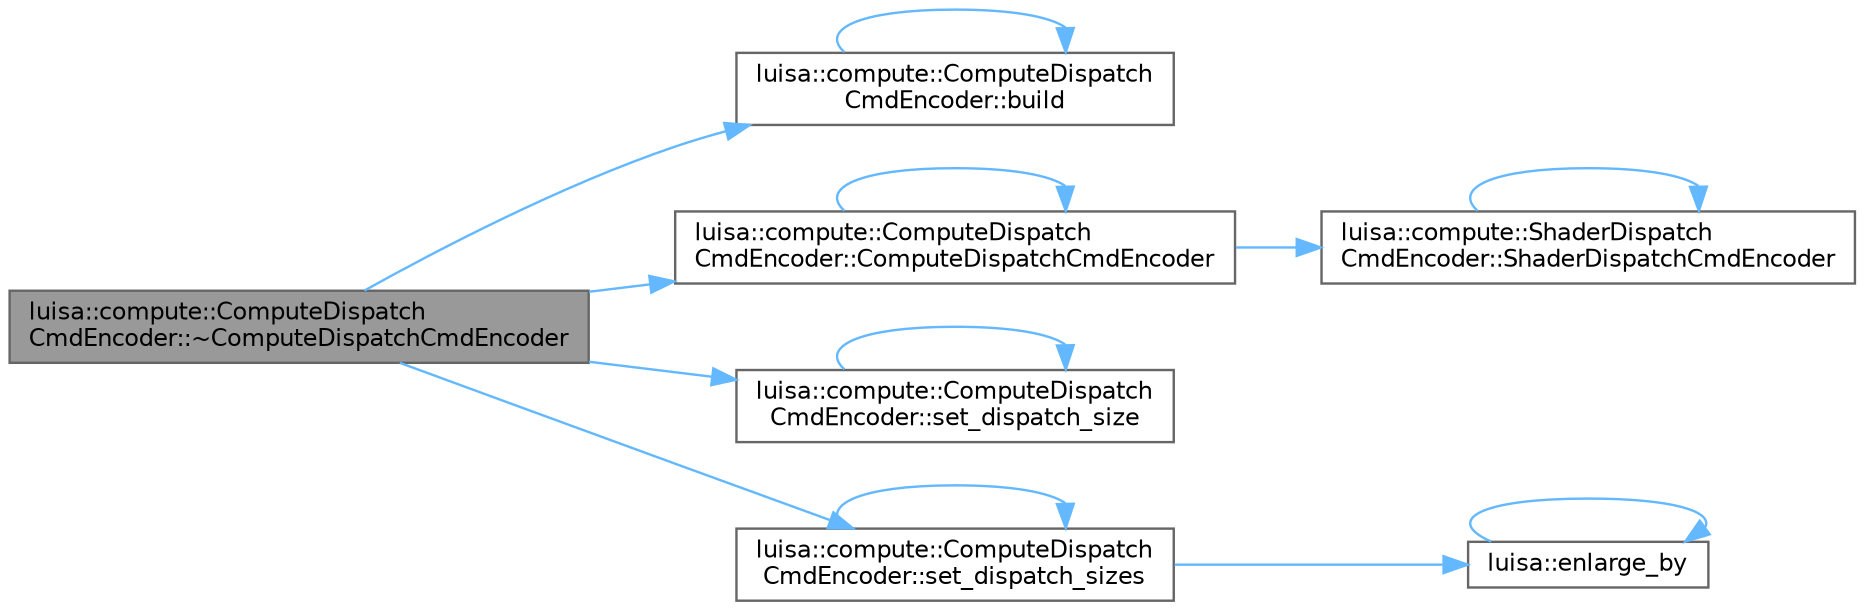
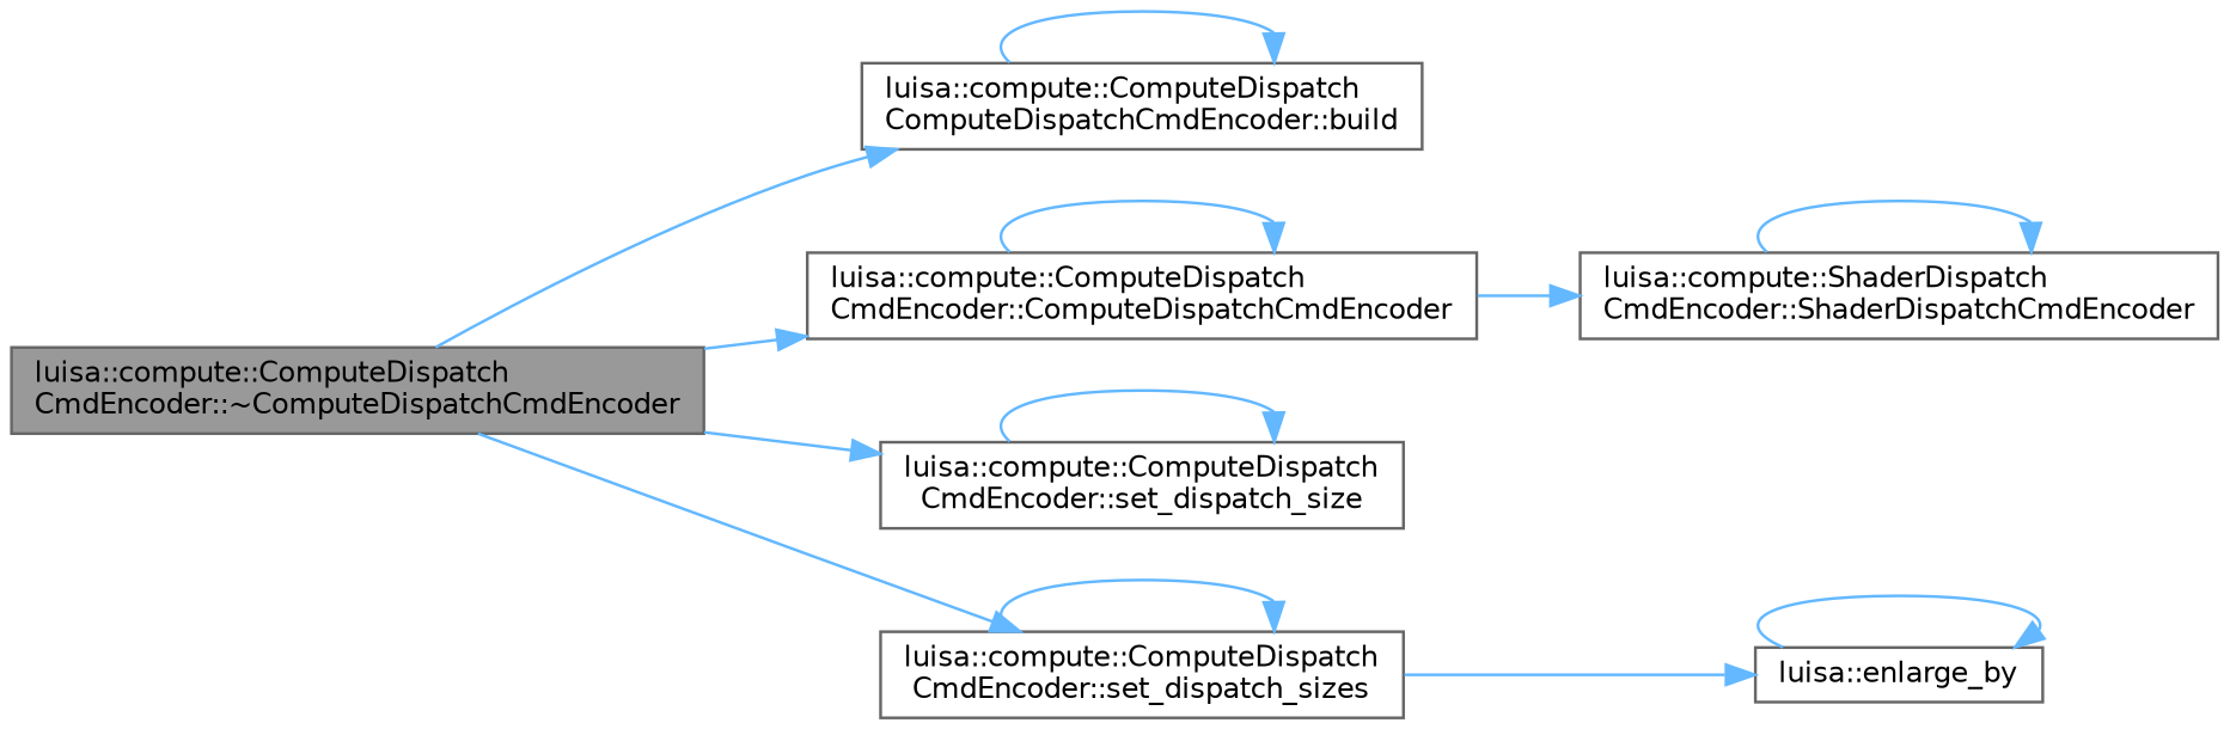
  digraph {
    rankdir=LR
    node [color=grey40 fillcolor=white fontname=Helvetica fontsize=10 shape=box style=filled]
    edge [color=steelblue1 fontname=Helvetica fontsize=10 labelfontname=Helvetica labelfontsize=10 style=solid]
    n1 [color=gray40 fillcolor=grey60 fontcolor=black height=0.2 label="luisa::compute::ComputeDispatch\lCmdEncoder::~ComputeDispatchCmdEncoder" width=0.4]
-   n2 [height=0.2 label="luisa::compute::ComputeDispatch\lCmdEncoder::build" width=0.4]
+   n2 [height=0.2 label="luisa::compute::ComputeDispatch\lComputeDispatchCmdEncoder::build" width=0.4]
    n3 [height=0.2 label="luisa::compute::ComputeDispatch\lCmdEncoder::ComputeDispatchCmdEncoder" width=0.4]
    n4 [height=0.2 label="luisa::compute::ComputeDispatch\lCmdEncoder::set_dispatch_size" width=0.4]
    n5 [height=0.2 label="luisa::compute::ComputeDispatch\lCmdEncoder::set_dispatch_sizes" width=0.4]
    n6 [height=0.2 label="luisa::compute::ShaderDispatch\lCmdEncoder::ShaderDispatchCmdEncoder" width=0.4]
    n7 [height=0.2 label="luisa::enlarge_by" width=0.4]
    n1 -> n2
    n1 -> n3
    n1 -> n4
    n1 -> n5
    n2 -> n2
    n3 -> n3
    n3 -> n6
    n4 -> n4
    n5 -> n5
    n5 -> n7
    n6 -> n6
    n7 -> n7
  }
